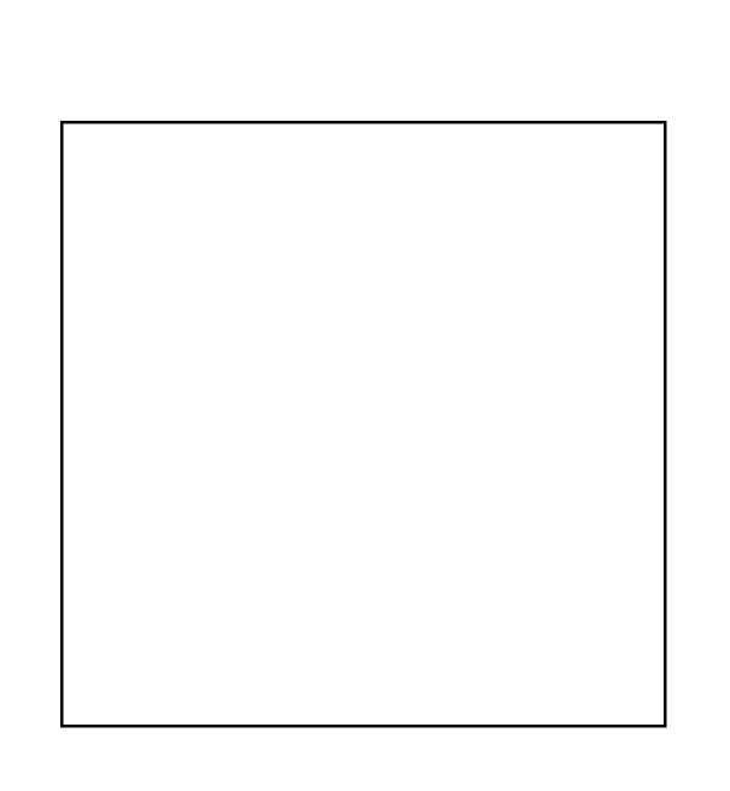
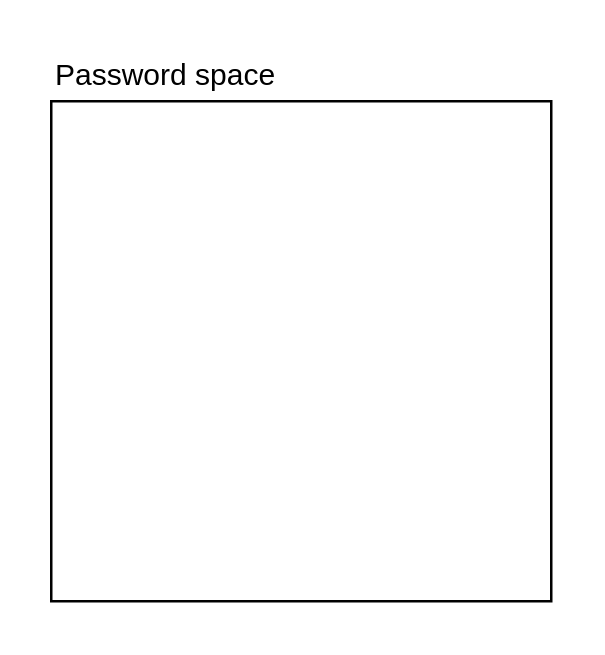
  <mxCell id="0" />
  <mxCell id="1" parent="0" />
  <mxCell id="2" value="" style="whiteSpace=wrap;html=1;aspect=fixed;" vertex="1" parent="1"><mxGeometry x="20" y="40" width="200" height="200" as="geometry" /></mxCell>
+ <mxCell id="3" value="Password space" style="text;html=1;resizable=0;points=[];autosize=1;align=left;verticalAlign=top;spacingTop=-4;" vertex="1" parent="1"><mxGeometry x="20" y="20" width="110" height="20" as="geometry" /></mxCell>
